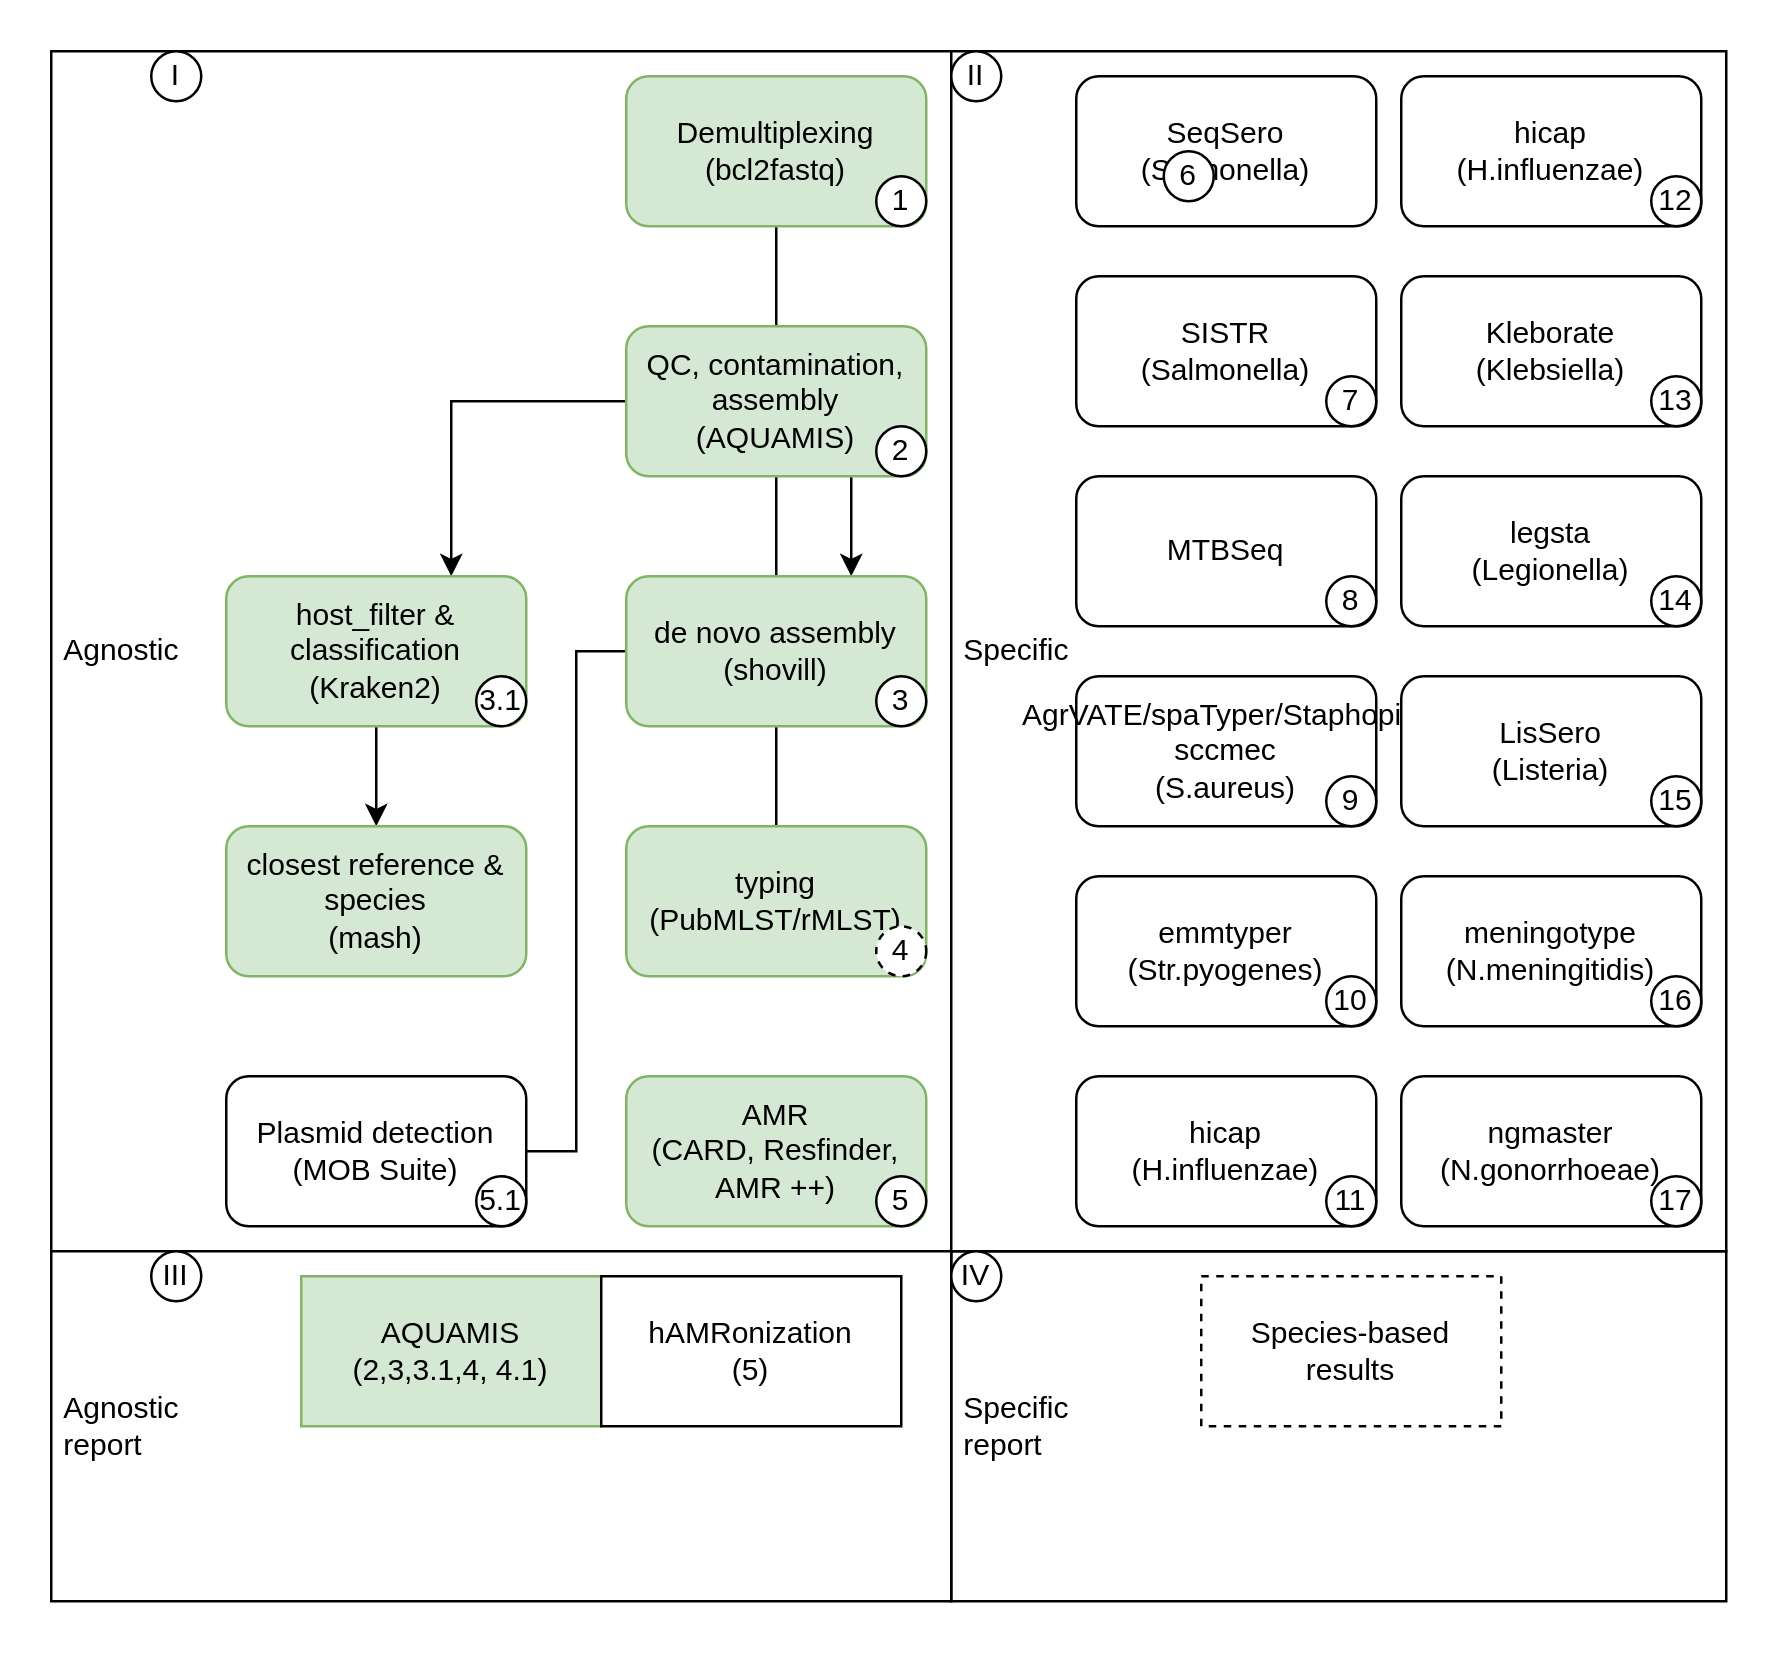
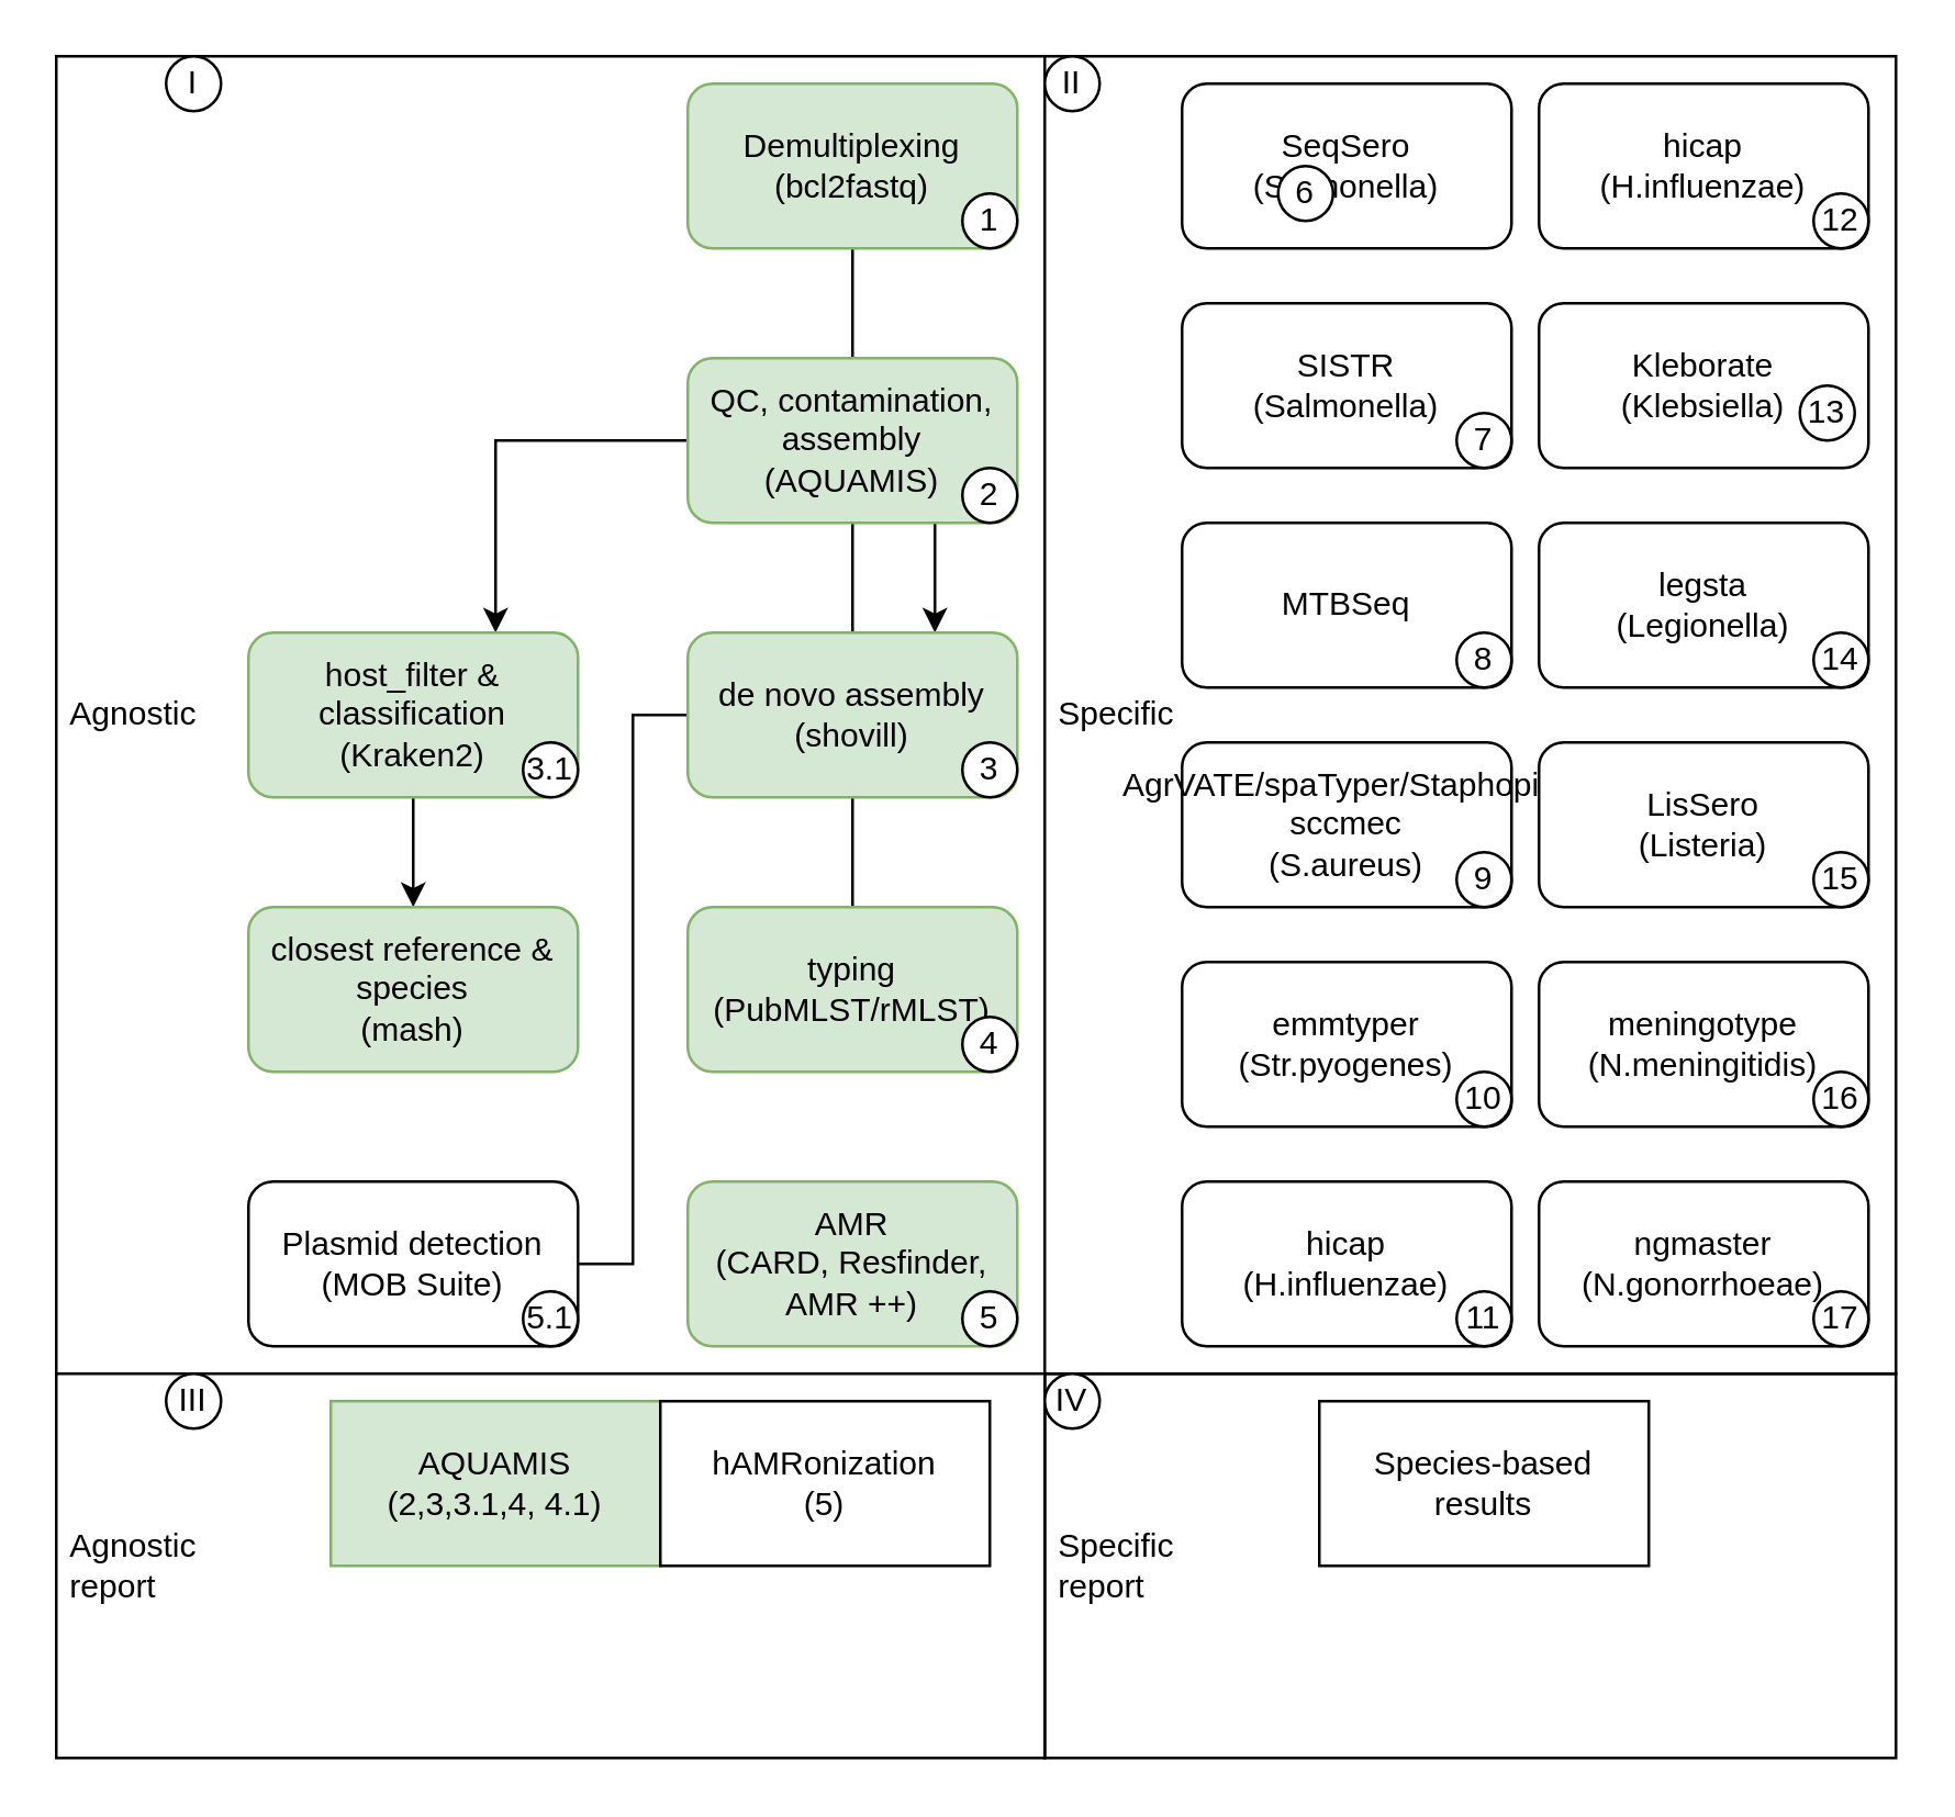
  <mxCell id="0" />
  <mxCell id="1" parent="0" />
  <mxCell id="2" value="&lt;div&gt;&amp;nbsp;Specific&lt;/div&gt;&lt;div&gt;&amp;nbsp;report&lt;br&gt;&lt;/div&gt;" style="rounded=0;whiteSpace=wrap;html=1;align=left;" vertex="1" parent="1"><mxGeometry x="380" y="500" width="310" height="140" as="geometry" /></mxCell>
  <mxCell id="3" value="&lt;div align=&quot;left&quot;&gt;&amp;nbsp;Agnostic&lt;/div&gt;" style="rounded=0;whiteSpace=wrap;html=1;align=left;" vertex="1" parent="1"><mxGeometry x="20" y="20" width="360" height="480" as="geometry" /></mxCell>
  <mxCell id="4" style="edgeStyle=orthogonalEdgeStyle;rounded=0;orthogonalLoop=1;jettySize=auto;html=1;exitX=0.5;exitY=1;exitDx=0;exitDy=0;" edge="1" parent="1" source="5" target="28"><mxGeometry relative="1" as="geometry" /></mxCell>
  <mxCell id="5" value="&lt;div&gt;Demultiplexing&lt;/div&gt;(bcl2fastq)" style="rounded=1;whiteSpace=wrap;html=1;fillColor=#d5e8d4;strokeColor=#82b366;" vertex="1" parent="1"><mxGeometry x="250" y="30" width="120" height="60" as="geometry" /></mxCell>
  <mxCell id="6" value="" style="edgeStyle=orthogonalEdgeStyle;rounded=0;orthogonalLoop=1;jettySize=auto;html=1;endArrow=none;" edge="1" parent="1" source="9" target="12"><mxGeometry relative="1" as="geometry" /></mxCell>
  <mxCell id="7" style="edgeStyle=orthogonalEdgeStyle;rounded=0;orthogonalLoop=1;jettySize=auto;html=1;exitX=0.75;exitY=1;exitDx=0;exitDy=0;entryX=0.75;entryY=0;entryDx=0;entryDy=0;" edge="1" parent="1" source="9" target="11"><mxGeometry relative="1" as="geometry" /></mxCell>
  <mxCell id="8" style="edgeStyle=orthogonalEdgeStyle;rounded=0;orthogonalLoop=1;jettySize=auto;html=1;exitX=0;exitY=0.5;exitDx=0;exitDy=0;entryX=0.75;entryY=0;entryDx=0;entryDy=0;" edge="1" parent="1" source="9" target="45"><mxGeometry relative="1" as="geometry" /></mxCell>
  <mxCell id="9" value="QC, contamination, assembly&lt;br&gt;(AQUAMIS)" style="rounded=1;whiteSpace=wrap;html=1;fillColor=#d5e8d4;strokeColor=#82b366;" vertex="1" parent="1"><mxGeometry x="250" y="130" width="120" height="60" as="geometry" /></mxCell>
  <mxCell id="10" style="edgeStyle=orthogonalEdgeStyle;rounded=0;orthogonalLoop=1;jettySize=auto;html=1;exitX=0;exitY=0.5;exitDx=0;exitDy=0;entryX=1;entryY=0.5;entryDx=0;entryDy=0;endArrow=none;" edge="1" parent="1" source="11" target="56"><mxGeometry relative="1" as="geometry" /></mxCell>
  <mxCell id="11" value="&lt;br&gt;&lt;div&gt;de novo assembly&lt;/div&gt;&lt;div&gt;(shovill)&lt;br&gt;&lt;/div&gt;&lt;div&gt;&lt;br&gt;&lt;/div&gt;" style="rounded=1;whiteSpace=wrap;html=1;fillColor=#d5e8d4;strokeColor=#82b366;" vertex="1" parent="1"><mxGeometry x="250" y="230" width="120" height="60" as="geometry" /></mxCell>
  <mxCell id="12" value="&lt;div&gt;typing&lt;/div&gt;(PubMLST/rMLST)" style="rounded=1;whiteSpace=wrap;html=1;fillColor=#d5e8d4;strokeColor=#82b366;" vertex="1" parent="1"><mxGeometry x="250" y="330" width="120" height="60" as="geometry" /></mxCell>
  <mxCell id="13" value="&lt;div&gt;AMR&lt;/div&gt;(CARD, Resfinder, AMR ++)" style="rounded=1;whiteSpace=wrap;html=1;fillColor=#d5e8d4;strokeColor=#82b366;" vertex="1" parent="1"><mxGeometry x="250" y="430" width="120" height="60" as="geometry" /></mxCell>
  <mxCell id="14" value="&amp;nbsp;Specific" style="rounded=0;whiteSpace=wrap;html=1;align=left;" vertex="1" parent="1"><mxGeometry x="380" y="20" width="310" height="480" as="geometry" /></mxCell>
  <mxCell id="15" value="&lt;div&gt;SeqSero&lt;br&gt;(Salmonella)&lt;br&gt;&lt;/div&gt;" style="rounded=1;whiteSpace=wrap;html=1;" vertex="1" parent="1"><mxGeometry x="430" y="30" width="120" height="60" as="geometry" /></mxCell>
  <mxCell id="16" value="MTBSeq" style="rounded=1;whiteSpace=wrap;html=1;" vertex="1" parent="1"><mxGeometry x="430" y="190" width="120" height="60" as="geometry" /></mxCell>
  <mxCell id="17" value="&lt;div&gt;SISTR&lt;/div&gt;(Salmonella)" style="rounded=1;whiteSpace=wrap;html=1;" vertex="1" parent="1"><mxGeometry x="430" y="110" width="120" height="60" as="geometry" /></mxCell>
  <mxCell id="18" value="&lt;div&gt;AgrVATE/spaTyper/Staphopia-sccmec&lt;/div&gt;&lt;div&gt;(S.aureus)&lt;br&gt;&lt;span&gt;&lt;/span&gt;&lt;/div&gt;" style="rounded=1;whiteSpace=wrap;html=1;" vertex="1" parent="1"><mxGeometry x="430" y="270" width="120" height="60" as="geometry" /></mxCell>
  <mxCell id="19" value="&lt;div&gt;emmtyper&lt;/div&gt;(Str.pyogenes)" style="rounded=1;whiteSpace=wrap;html=1;" vertex="1" parent="1"><mxGeometry x="430" y="350" width="120" height="60" as="geometry" /></mxCell>
  <mxCell id="20" value="&lt;div&gt;hicap&lt;/div&gt;&lt;div&gt;(H.influenzae)&lt;br&gt;&lt;/div&gt;" style="rounded=1;whiteSpace=wrap;html=1;" vertex="1" parent="1"><mxGeometry x="430" y="430" width="120" height="60" as="geometry" /></mxCell>
  <mxCell id="21" value="&lt;div&gt;hicap&lt;/div&gt;&lt;div&gt;(H.influenzae)&lt;br&gt;&lt;/div&gt;" style="rounded=1;whiteSpace=wrap;html=1;" vertex="1" parent="1"><mxGeometry x="560" y="30" width="120" height="60" as="geometry" /></mxCell>
  <mxCell id="22" value="&lt;div&gt;Kleborate&lt;br&gt;&lt;/div&gt;&lt;div&gt;(Klebsiella)&lt;br&gt;&lt;/div&gt;" style="rounded=1;whiteSpace=wrap;html=1;" vertex="1" parent="1"><mxGeometry x="560" y="110" width="120" height="60" as="geometry" /></mxCell>
  <mxCell id="23" value="&lt;div&gt;legsta&lt;/div&gt;&lt;div&gt;(Legionella)&lt;br&gt;&lt;/div&gt;" style="rounded=1;whiteSpace=wrap;html=1;" vertex="1" parent="1"><mxGeometry x="560" y="190" width="120" height="60" as="geometry" /></mxCell>
  <mxCell id="24" value="LisSero&lt;br&gt;&lt;div&gt;(Listeria)&lt;/div&gt;" style="rounded=1;whiteSpace=wrap;html=1;" vertex="1" parent="1"><mxGeometry x="560" y="270" width="120" height="60" as="geometry" /></mxCell>
  <mxCell id="25" value="&lt;div&gt;meningotype&lt;/div&gt;&lt;div&gt;(N.meningitidis)&lt;br&gt;&lt;/div&gt;" style="rounded=1;whiteSpace=wrap;html=1;" vertex="1" parent="1"><mxGeometry x="560" y="350" width="120" height="60" as="geometry" /></mxCell>
  <mxCell id="26" value="&lt;div&gt;ngmaster&lt;/div&gt;&lt;div&gt;(N.gonorrhoeae)&lt;br&gt;&lt;/div&gt;" style="rounded=1;whiteSpace=wrap;html=1;" vertex="1" parent="1"><mxGeometry x="560" y="430" width="120" height="60" as="geometry" /></mxCell>
  <mxCell id="27" value="1" style="ellipse;whiteSpace=wrap;html=1;aspect=fixed;" vertex="1" parent="1"><mxGeometry x="350" y="70" width="20" height="20" as="geometry" /></mxCell>
  <mxCell id="28" value="2" style="ellipse;whiteSpace=wrap;html=1;aspect=fixed;" vertex="1" parent="1"><mxGeometry x="350" y="170" width="20" height="20" as="geometry" /></mxCell>
  <mxCell id="29" value="3" style="ellipse;whiteSpace=wrap;html=1;aspect=fixed;" vertex="1" parent="1"><mxGeometry x="350" y="270" width="20" height="20" as="geometry" /></mxCell>
- <mxCell id="30" value="4" style="ellipse;whiteSpace=wrap;html=1;aspect=fixed;dashed=1;" vertex="1" parent="1"><mxGeometry x="350" y="370" width="20" height="20" as="geometry" /></mxCell>
+ <mxCell id="30" value="4" style="ellipse;whiteSpace=wrap;html=1;aspect=fixed;" vertex="1" parent="1"><mxGeometry x="350" y="370" width="20" height="20" as="geometry" /></mxCell>
  <mxCell id="31" value="5" style="ellipse;whiteSpace=wrap;html=1;aspect=fixed;" vertex="1" parent="1"><mxGeometry x="350" y="470" width="20" height="20" as="geometry" /></mxCell>
  <mxCell id="32" value="6" style="ellipse;whiteSpace=wrap;html=1;aspect=fixed;" vertex="1" parent="1"><mxGeometry x="465" y="60" width="20" height="20" as="geometry" /></mxCell>
  <mxCell id="33" value="7" style="ellipse;whiteSpace=wrap;html=1;aspect=fixed;" vertex="1" parent="1"><mxGeometry x="530" y="150" width="20" height="20" as="geometry" /></mxCell>
  <mxCell id="34" value="8" style="ellipse;whiteSpace=wrap;html=1;aspect=fixed;" vertex="1" parent="1"><mxGeometry x="530" y="230" width="20" height="20" as="geometry" /></mxCell>
  <mxCell id="35" value="9" style="ellipse;whiteSpace=wrap;html=1;aspect=fixed;" vertex="1" parent="1"><mxGeometry x="530" y="310" width="20" height="20" as="geometry" /></mxCell>
  <mxCell id="36" value="10" style="ellipse;whiteSpace=wrap;html=1;aspect=fixed;" vertex="1" parent="1"><mxGeometry x="530" y="390" width="20" height="20" as="geometry" /></mxCell>
  <mxCell id="37" value="11" style="ellipse;whiteSpace=wrap;html=1;aspect=fixed;" vertex="1" parent="1"><mxGeometry x="530" y="470" width="20" height="20" as="geometry" /></mxCell>
  <mxCell id="38" value="12" style="ellipse;whiteSpace=wrap;html=1;aspect=fixed;" vertex="1" parent="1"><mxGeometry x="660" y="70" width="20" height="20" as="geometry" /></mxCell>
- <mxCell id="39" value="13" style="ellipse;whiteSpace=wrap;html=1;aspect=fixed;" vertex="1" parent="1"><mxGeometry x="660" y="150" width="20" height="20" as="geometry" /></mxCell>
+ <mxCell id="39" value="13" style="ellipse;whiteSpace=wrap;html=1;aspect=fixed;" vertex="1" parent="1"><mxGeometry x="655" y="140" width="20" height="20" as="geometry" /></mxCell>
  <mxCell id="40" value="14" style="ellipse;whiteSpace=wrap;html=1;aspect=fixed;" vertex="1" parent="1"><mxGeometry x="660" y="230" width="20" height="20" as="geometry" /></mxCell>
  <mxCell id="41" value="15" style="ellipse;whiteSpace=wrap;html=1;aspect=fixed;" vertex="1" parent="1"><mxGeometry x="660" y="310" width="20" height="20" as="geometry" /></mxCell>
  <mxCell id="42" value="16" style="ellipse;whiteSpace=wrap;html=1;aspect=fixed;" vertex="1" parent="1"><mxGeometry x="660" y="390" width="20" height="20" as="geometry" /></mxCell>
  <mxCell id="43" value="17" style="ellipse;whiteSpace=wrap;html=1;aspect=fixed;" vertex="1" parent="1"><mxGeometry x="660" y="470" width="20" height="20" as="geometry" /></mxCell>
  <mxCell id="44" style="edgeStyle=orthogonalEdgeStyle;rounded=0;orthogonalLoop=1;jettySize=auto;html=1;exitX=0.5;exitY=1;exitDx=0;exitDy=0;entryX=0.5;entryY=0;entryDx=0;entryDy=0;" edge="1" parent="1" source="45" target="55"><mxGeometry relative="1" as="geometry" /></mxCell>
  <mxCell id="45" value="&lt;div&gt;host_filter &amp;amp; classification&lt;br&gt;&lt;/div&gt;&lt;div&gt;(Kraken2)&lt;/div&gt;" style="rounded=1;whiteSpace=wrap;html=1;fillColor=#d5e8d4;strokeColor=#82b366;" vertex="1" parent="1"><mxGeometry x="90" y="230" width="120" height="60" as="geometry" /></mxCell>
  <mxCell id="46" value="3.1" style="ellipse;whiteSpace=wrap;html=1;aspect=fixed;" vertex="1" parent="1"><mxGeometry x="190" y="270" width="20" height="20" as="geometry" /></mxCell>
  <mxCell id="47" value="&lt;div&gt;&amp;nbsp;Agnostic&lt;/div&gt;&lt;div&gt;&amp;nbsp;report&lt;br&gt;&lt;/div&gt;" style="rounded=0;whiteSpace=wrap;html=1;align=left;" vertex="1" parent="1"><mxGeometry x="20" y="500" width="360" height="140" as="geometry" /></mxCell>
- <mxCell id="48" value="Species-based results" style="rounded=0;whiteSpace=wrap;html=1;dashed=1;" vertex="1" parent="1"><mxGeometry x="480" y="510" width="120" height="60" as="geometry" /></mxCell>
+ <mxCell id="48" value="Species-based results" style="rounded=0;whiteSpace=wrap;html=1;" vertex="1" parent="1"><mxGeometry x="480" y="510" width="120" height="60" as="geometry" /></mxCell>
  <mxCell id="49" value="&lt;div&gt;AQUAMIS&lt;br&gt;&lt;/div&gt;(2,3,3.1,4, 4.1)" style="rounded=0;whiteSpace=wrap;html=1;fillColor=#d5e8d4;strokeColor=#82b366;" vertex="1" parent="1"><mxGeometry x="120" y="510" width="120" height="60" as="geometry" /></mxCell>
  <mxCell id="50" value="hAMRonization&lt;br&gt;(5)" style="rounded=0;whiteSpace=wrap;html=1;" vertex="1" parent="1"><mxGeometry x="240" y="510" width="120" height="60" as="geometry" /></mxCell>
  <mxCell id="51" value="I" style="ellipse;whiteSpace=wrap;html=1;aspect=fixed;" vertex="1" parent="1"><mxGeometry x="60" y="20" width="20" height="20" as="geometry" /></mxCell>
  <mxCell id="52" value="II" style="ellipse;whiteSpace=wrap;html=1;aspect=fixed;" vertex="1" parent="1"><mxGeometry x="380" y="20" width="20" height="20" as="geometry" /></mxCell>
  <mxCell id="53" value="III" style="ellipse;whiteSpace=wrap;html=1;aspect=fixed;" vertex="1" parent="1"><mxGeometry x="60" y="500" width="20" height="20" as="geometry" /></mxCell>
  <mxCell id="54" value="IV" style="ellipse;whiteSpace=wrap;html=1;aspect=fixed;" vertex="1" parent="1"><mxGeometry x="380" y="500" width="20" height="20" as="geometry" /></mxCell>
  <mxCell id="55" value="&lt;div&gt;closest reference &amp;amp; species&lt;br&gt;&lt;/div&gt;&lt;div&gt;(mash)&lt;br&gt;&lt;/div&gt;" style="rounded=1;whiteSpace=wrap;html=1;fillColor=#d5e8d4;strokeColor=#82b366;" vertex="1" parent="1"><mxGeometry x="90" y="330" width="120" height="60" as="geometry" /></mxCell>
  <mxCell id="56" value="&lt;div&gt;Plasmid detection&lt;/div&gt;(MOB Suite)" style="rounded=1;whiteSpace=wrap;html=1;" vertex="1" parent="1"><mxGeometry x="90" y="430" width="120" height="60" as="geometry" /></mxCell>
  <mxCell id="57" value="5.1" style="ellipse;whiteSpace=wrap;html=1;aspect=fixed;" vertex="1" parent="1"><mxGeometry x="190" y="470" width="20" height="20" as="geometry" /></mxCell>
